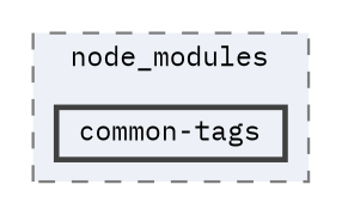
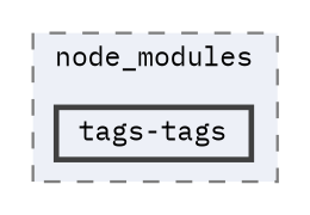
  digraph {
    compound=true
    fontname="IBM Plex Mono"
-   n1 [color=grey25 fillcolor="#edf0f7" fontname="IBM Plex Mono" fontsize=10 height=0.2 label="common-tags" shape=box style="filled,bold" width=0.4]
+   n1 [color=grey25 fillcolor="#edf0f7" fontname="IBM Plex Mono" fontsize=10 height=0.2 label="tags-tags" shape=box style="filled,bold" width=0.4]
    subgraph cluster_1 {
      bgcolor="#edf0f7"
      fontsize=10
      label=node_modules
      pencolor=grey50
      style="filled,dashed"
      n1
    }
  }
